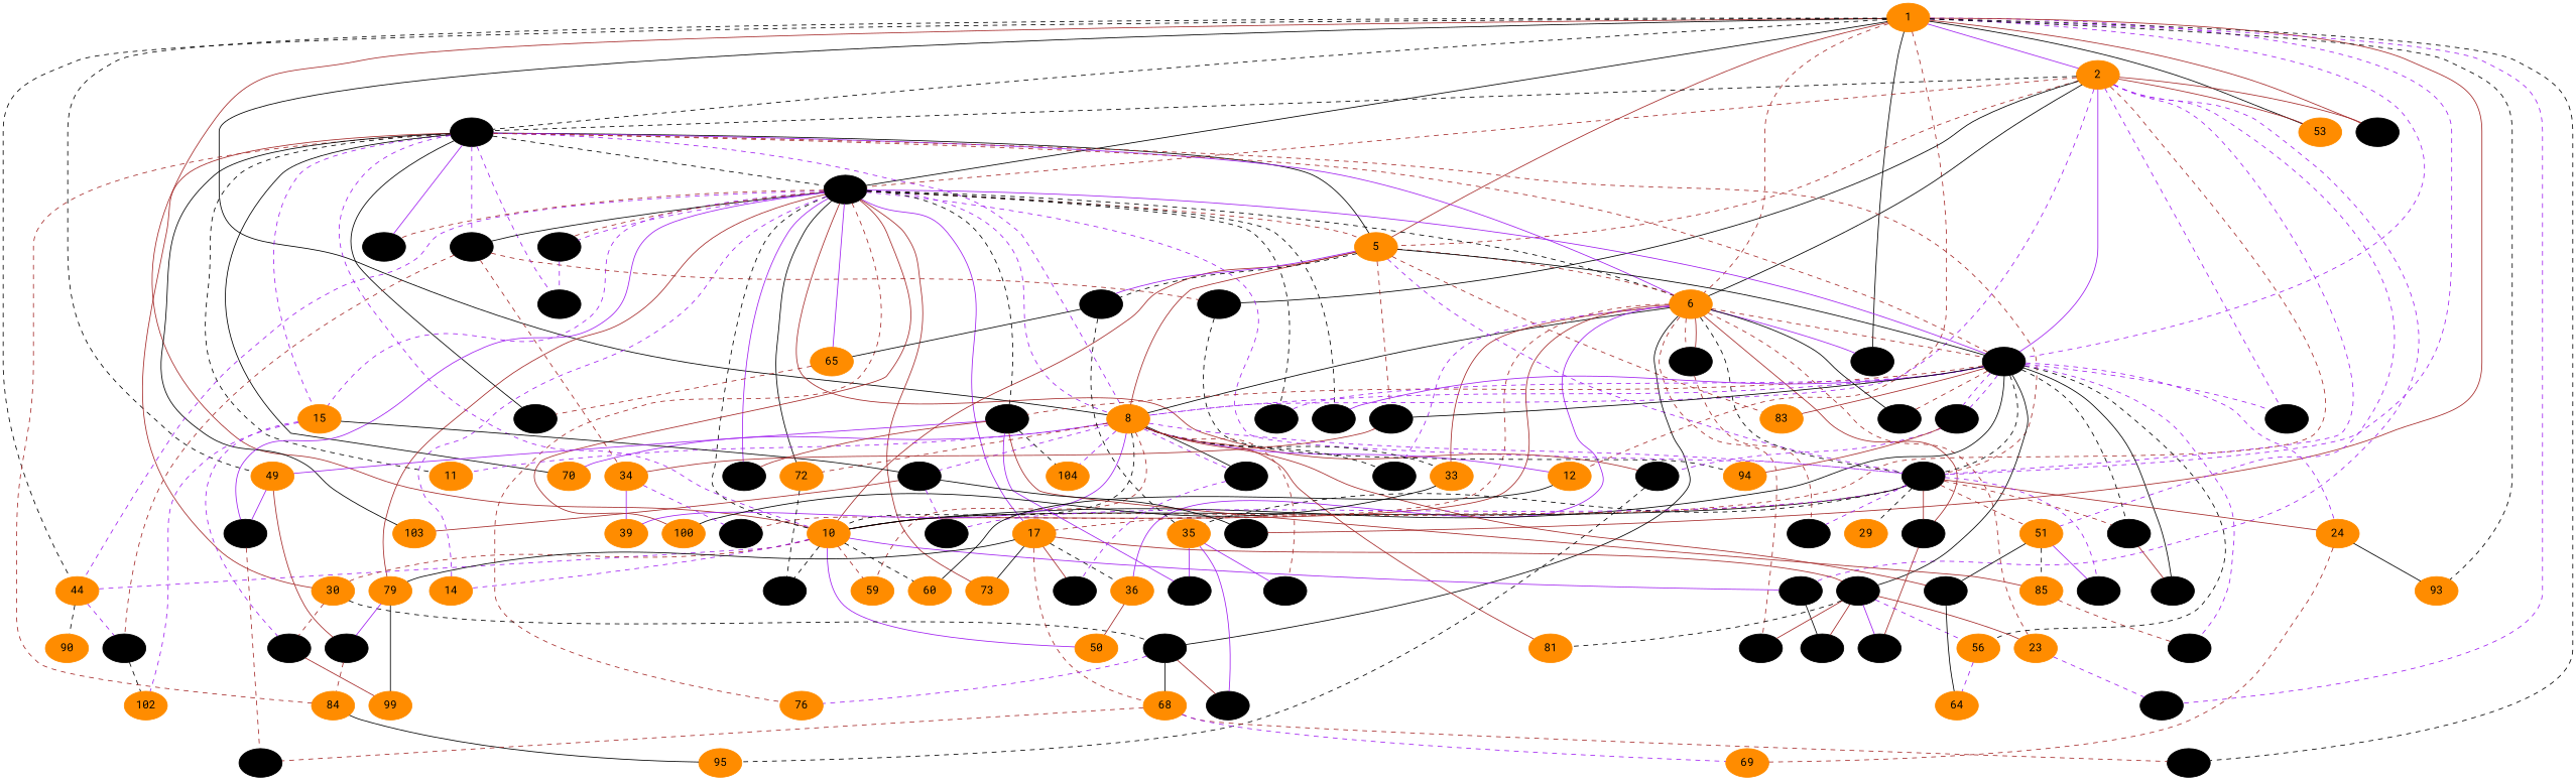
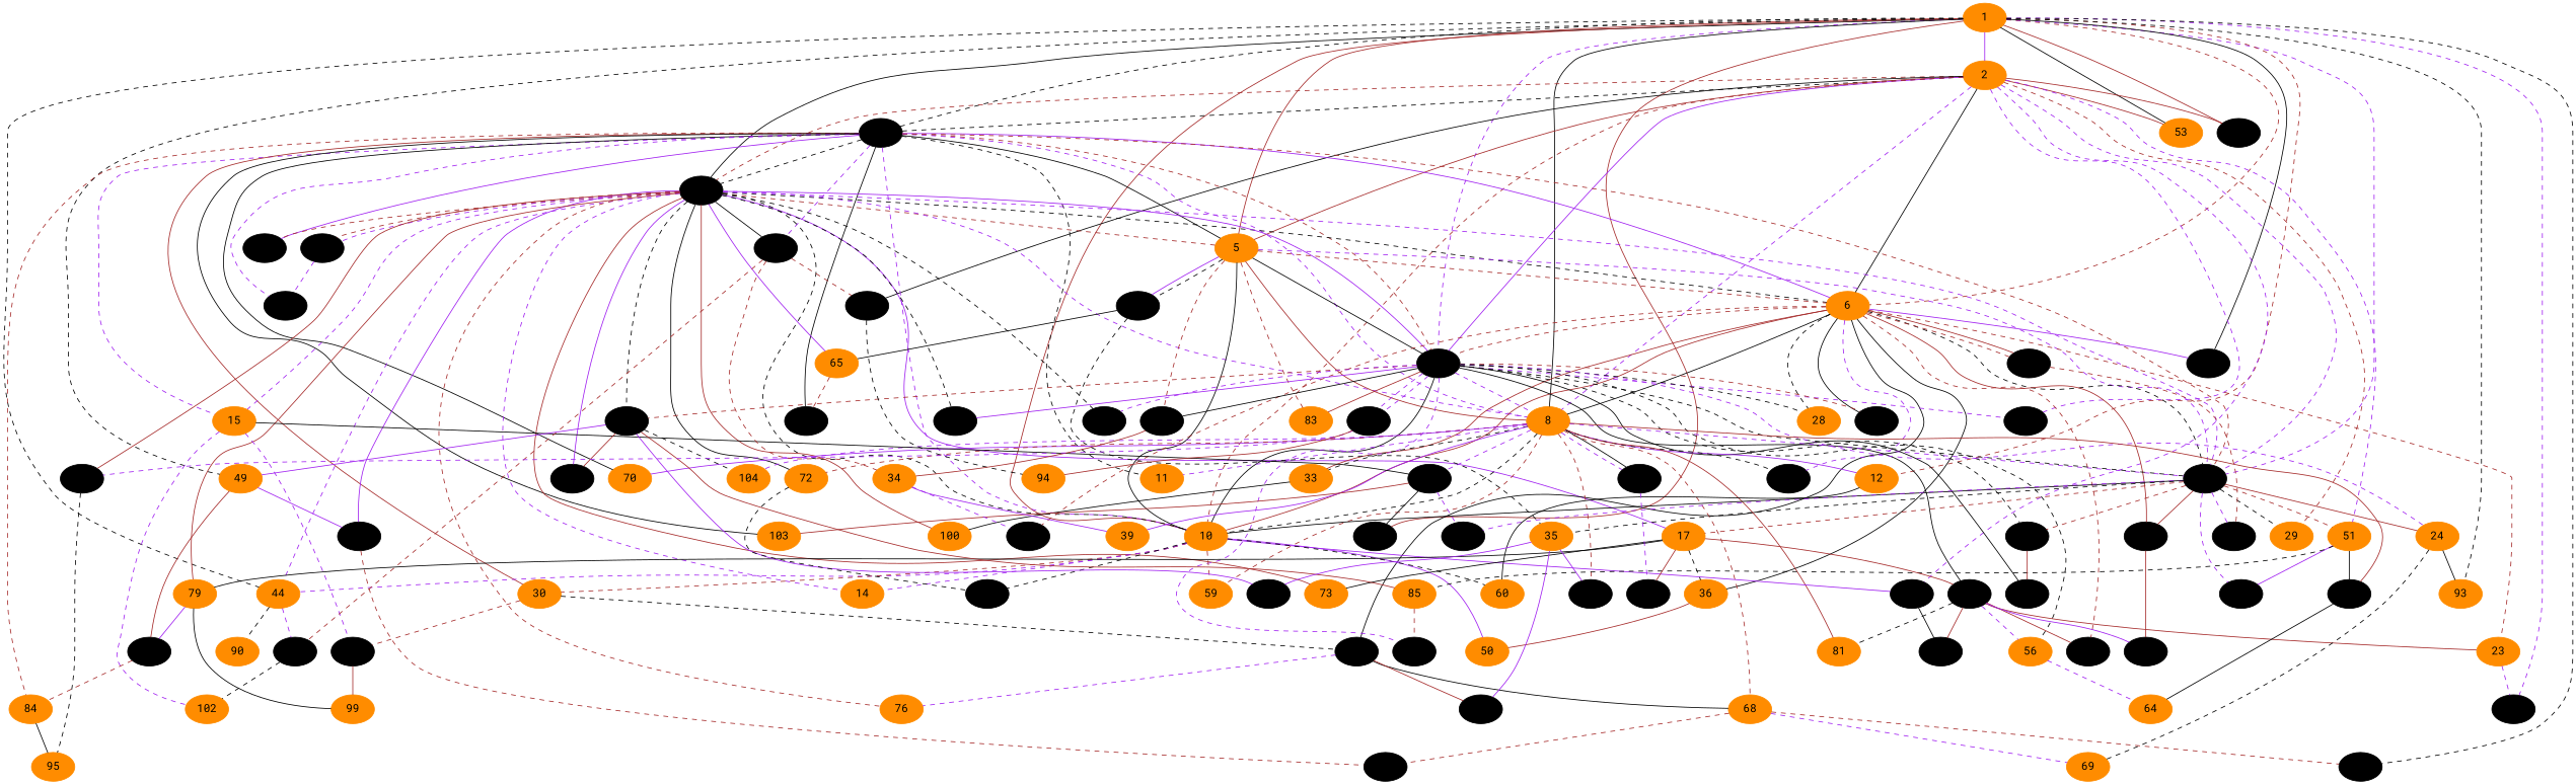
  graph {
    fontname="Roboto Mono"
    node [color=black fontname="Roboto Mono" style=filled]
    edge [color=brown fontname="Roboto Mono" style=dashed]
    1 [color=darkorange]
    2 [color=darkorange]
    3
    4
    5 [color=darkorange]
    6 [color=darkorange]
    7
    8 [color=darkorange]
    9
    10 [color=darkorange]
    12 [color=darkorange]
    49 [color=darkorange]
    53 [color=darkorange]
    58
    61
    86
    93 [color=darkorange]
    98
    101
    44 [color=darkorange]
    13
    29 [color=darkorange]
    51 [color=darkorange]
    74
    77
    11 [color=darkorange]
    15 [color=darkorange]
    21
    25
    30 [color=darkorange]
    70 [color=darkorange]
    84 [color=darkorange]
    87
    96
    103 [color=darkorange]
    14 [color=darkorange]
    17 [color=darkorange]
    26
    32
    42
    47
    65 [color=darkorange]
    66
    71
    72 [color=darkorange]
    73 [color=darkorange]
    76 [color=darkorange]
    79 [color=darkorange]
    80
    100 [color=darkorange]
    22
    31
    83 [color=darkorange]
    23 [color=darkorange]
+   28 [color=darkorange]
    33 [color=darkorange]
    36 [color=darkorange]
    38
    40
    41
    46
    54
    62
    75
    16
    18
    19
    24 [color=darkorange]
    45
    56 [color=darkorange]
    91
    20
    39 [color=darkorange]
    52
    55
    59 [color=darkorange]
    68 [color=darkorange]
    81 [color=darkorange]
    88
    104 [color=darkorange]
    27
    35 [color=darkorange]
    63
    97
    50 [color=darkorange]
    60 [color=darkorange]
    78
    82
    90 [color=darkorange]
    85 [color=darkorange]
    94 [color=darkorange]
    92
    37
    102 [color=darkorange]
    34 [color=darkorange]
    57
    95 [color=darkorange]
    105
    48
    89
    99 [color=darkorange]
    43
    67
    69 [color=darkorange]
    64 [color=darkorange]
    1 -- 2 [color=purple style=solid]
    1 -- 3 [color=black]
    1 -- 4 [color=black style=solid]
    1 -- 5 [style=solid]
    1 -- 6
    1 -- 7 [color=purple]
    1 -- 8 [color=black style=solid]
    1 -- 9 [color=purple]
    1 -- 10 [style=solid]
    1 -- 12
    1 -- 49 [color=black]
    1 -- 53 [color=black style=solid]
    1 -- 58 [style=solid]
    1 -- 61 [color=black style=solid]
    1 -- 86 [color=purple]
    1 -- 93 [color=black]
    1 -- 98 [style=solid]
    1 -- 101 [color=black]
    1 -- 44 [color=black]
    2 -- 3 [color=black]
    2 -- 4
-   2 -- 5
+   2 -- 5 [style=solid]
    2 -- 6 [color=black style=solid]
    2 -- 7 [color=purple style=solid]
    2 -- 8 [color=purple]
    2 -- 9 [color=purple]
    2 -- 10
    2 -- 53 [style=solid]
    2 -- 98 [style=solid]
    2 -- 13 [color=purple]
+   2 -- 29
    2 -- 51 [color=purple]
    2 -- 74 [color=black style=solid]
    2 -- 77 [color=purple]
    3 -- 4 [color=black]
    3 -- 5 [color=black style=solid]
    3 -- 6 [color=purple style=solid]
    3 -- 7
    3 -- 8 [color=purple]
    3 -- 9
    3 -- 10 [color=purple]
    3 -- 11 [color=black]
    3 -- 15 [color=purple]
    3 -- 21 [color=purple style=solid]
    3 -- 25 [color=purple]
    3 -- 30 [style=solid]
    3 -- 70 [color=black style=solid]
    3 -- 84
    3 -- 87 [color=black style=solid]
    3 -- 96 [color=purple]
    3 -- 103 [color=black style=solid]
    4 -- 5
    4 -- 6 [color=black]
    4 -- 7 [color=purple style=solid]
    4 -- 8 [color=purple]
    4 -- 9 [color=purple]
    4 -- 10 [color=black]
    4 -- 44 [color=purple]
    4 -- 15 [color=purple]
    4 -- 21
    4 -- 25 [color=black style=solid]
    4 -- 14 [color=purple]
    4 -- 17 [color=purple style=solid]
    4 -- 26 [color=black]
    4 -- 32
    4 -- 32 [color=purple]
    4 -- 42 [color=black]
    4 -- 47 [color=purple style=solid]
    4 -- 65 [color=purple style=solid]
    4 -- 66 [color=purple style=solid]
    4 -- 71 [color=black]
    4 -- 72 [color=black style=solid]
    4 -- 73 [style=solid]
    4 -- 76
    4 -- 79 [style=solid]
    4 -- 80 [style=solid]
    4 -- 100 [style=solid]
    5 -- 6
    5 -- 7 [color=black style=solid]
    5 -- 8 [style=solid]
    5 -- 9 [color=purple]
-   5 -- 10 [style=solid]
+   5 -- 10 [color=black style=solid]
    5 -- 22
    5 -- 31 [color=purple style=solid]
    5 -- 31 [color=black]
    5 -- 83
    6 -- 7
    6 -- 8 [color=black style=solid]
    6 -- 9 [color=black]
    6 -- 10 [style=solid]
    6 -- 61 [color=purple style=solid]
    6 -- 23
+   6 -- 28 [color=black]
    6 -- 33 [style=solid]
-   6 -- 36 [color=purple style=solid]
+   6 -- 36 [color=black style=solid]
    6 -- 38
    6 -- 38 [style=solid]
    6 -- 40
    6 -- 41 [color=black style=solid]
    6 -- 46 [style=solid]
    6 -- 54 [color=black style=solid]
    6 -- 62
    6 -- 75 [color=purple]
    7 -- 8 [color=purple]
    7 -- 9 [color=black]
    7 -- 10 [color=black style=solid]
    7 -- 13 [color=purple]
    7 -- 26
    7 -- 42 [color=purple style=solid]
    7 -- 71 [color=purple]
    7 -- 22 [color=black style=solid]
    7 -- 83 [style=solid]
+   7 -- 28 [color=black]
    7 -- 54
    7 -- 16 [color=purple]
    7 -- 16 [color=purple]
    7 -- 18 [color=black]
    7 -- 19 [color=black style=solid]
    7 -- 24 [color=purple]
    7 -- 45 [color=black style=solid]
    7 -- 56 [color=black]
    7 -- 91 [color=purple]
    8 -- 9 [color=purple]
    8 -- 10 [color=black]
    8 -- 12 [color=purple style=solid]
    8 -- 11 [color=purple]
    8 -- 70 [color=purple style=solid]
    8 -- 72
    8 -- 33 [color=black]
    8 -- 75 [color=black]
    8 -- 20 [color=purple]
    8 -- 39 [color=purple style=solid]
    8 -- 52 [color=purple]
    8 -- 52 [color=black style=solid]
    8 -- 55 [style=solid]
    8 -- 59
-   17 -- 68
+   8 -- 68
    8 -- 81 [style=solid]
    8 -- 88
    8 -- 104 [color=purple]
    9 -- 10 [color=black style=solid]
    9 -- 29 [color=black]
    9 -- 51
    9 -- 17
    9 -- 46 [style=solid]
    9 -- 18
    9 -- 24 [style=solid]
    9 -- 27 [color=purple]
    9 -- 35 [color=black]
    9 -- 63 [color=purple]
    9 -- 97 [color=purple]
    10 -- 44 [color=purple]
    10 -- 77 [color=purple style=solid]
    10 -- 30
    10 -- 14 [color=purple]
    10 -- 59
    10 -- 50 [color=purple style=solid]
    10 -- 60 [color=black]
    10 -- 78 [color=black]
    12 -- 60 [color=black style=solid]
    49 -- 66 [color=purple style=solid]
    49 -- 82 [style=solid]
    44 -- 90 [color=black]
    44 -- 57 [color=purple]
    51 -- 55 [color=black style=solid]
    51 -- 63 [color=purple style=solid]
    51 -- 85 [color=black]
    74 -- 94 [color=black]
    77 -- 92 [color=black style=solid]
    15 -- 20 [color=black style=solid]
    15 -- 37 [color=purple]
    15 -- 102 [color=purple]
    25 -- 74
    25 -- 34
    25 -- 57
    30 -- 41 [color=black]
    30 -- 37
    84 -- 95 [color=black style=solid]
    17 -- 73 [color=black style=solid]
    17 -- 79 [color=black style=solid]
    17 -- 36 [color=black]
    17 -- 19 [style=solid]
    17 -- 105 [style=solid]
    26 -- 49 [color=purple style=solid]
    26 -- 47 [style=solid]
    26 -- 104 [color=black]
    26 -- 85 [style=solid]
    26 -- 48 [color=purple style=solid]
    32 -- 96 [color=purple]
    65 -- 87
    66 -- 89
    72 -- 78 [color=black]
    79 -- 82 [color=purple style=solid]
    79 -- 99 [color=black style=solid]
    80 -- 95 [color=black]
    22 -- 34 [style=solid]
    31 -- 65 [color=black style=solid]
    31 -- 35 [color=black]
    23 -- 86 [color=purple]
    33 -- 100 [color=black style=solid]
    36 -- 50 [style=solid]
    38 -- 97
    41 -- 76 [color=purple]
    41 -- 68 [color=black style=solid]
    41 -- 43 [style=solid]
    46 -- 67 [style=solid]
    16 -- 80 [color=purple]
    16 -- 94 [style=solid]
    18 -- 45 [style=solid]
    19 -- 23 [style=solid]
    19 -- 62 [style=solid]
    19 -- 56 [color=purple]
    19 -- 81 [color=black]
    19 -- 92 [style=solid]
    19 -- 67 [color=purple style=solid]
    24 -- 93 [color=black style=solid]
-   24 -- 69
+   24 -- 69 [color=black]
    56 -- 64 [color=purple]
    20 -- 58 [color=black style=solid]
    20 -- 103 [style=solid]
    20 -- 27 [color=purple]
    52 -- 105 [color=purple]
    55 -- 64 [color=black style=solid]
    68 -- 101
    68 -- 89
    68 -- 69 [color=purple]
    35 -- 88 [color=purple style=solid]
    35 -- 48 [color=purple style=solid]
    35 -- 43 [color=purple style=solid]
    82 -- 84
    85 -- 91
    37 -- 99 [style=solid]
    34 -- 40 [color=purple]
    34 -- 39 [color=purple style=solid]
    57 -- 102 [color=black]
  }
